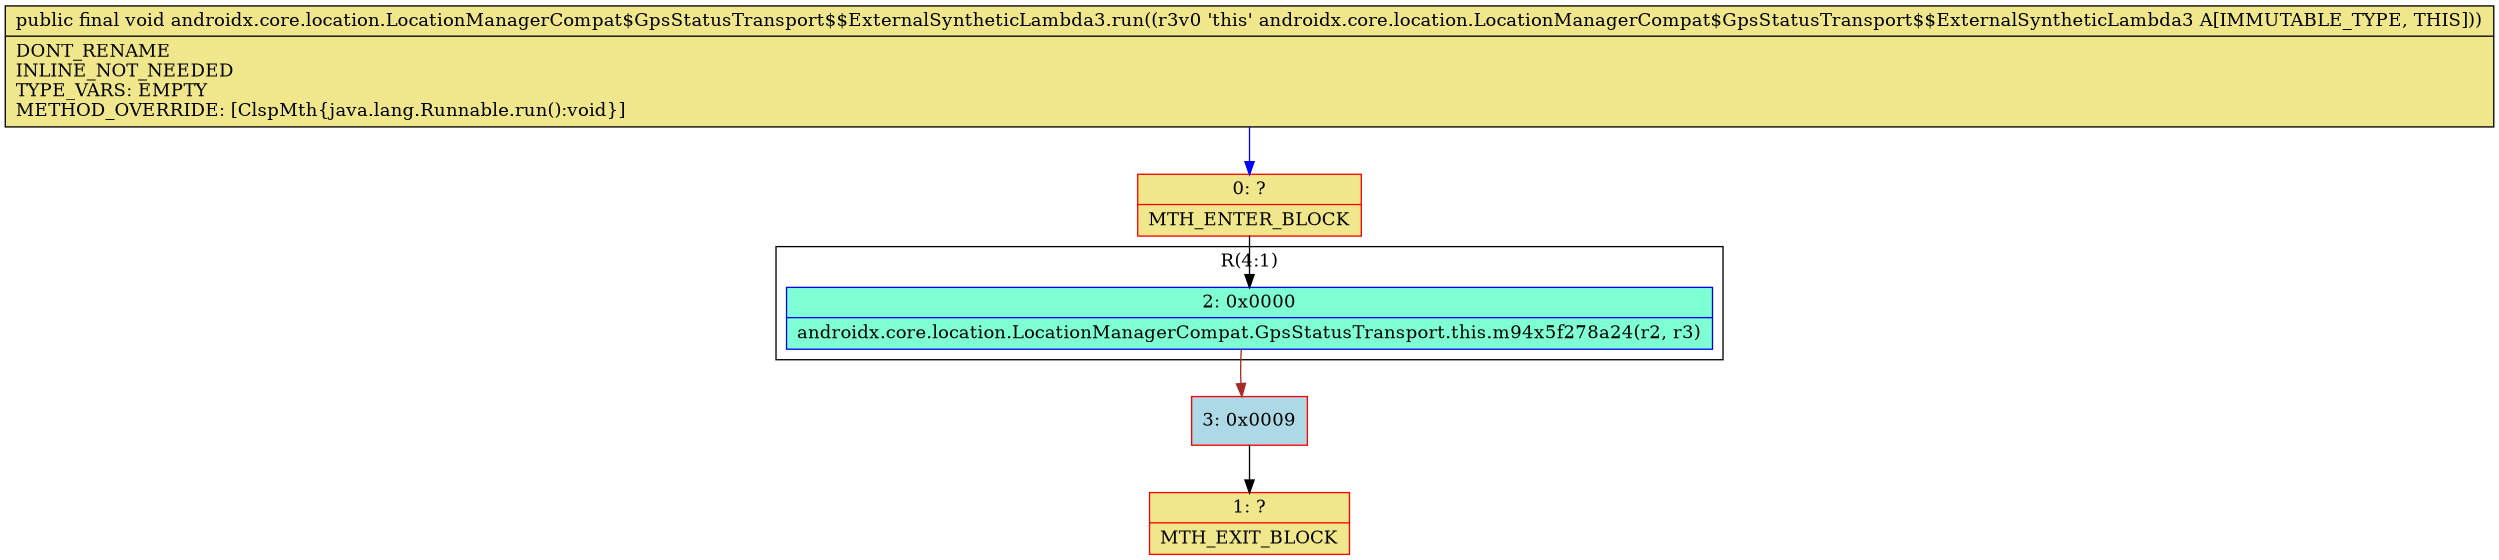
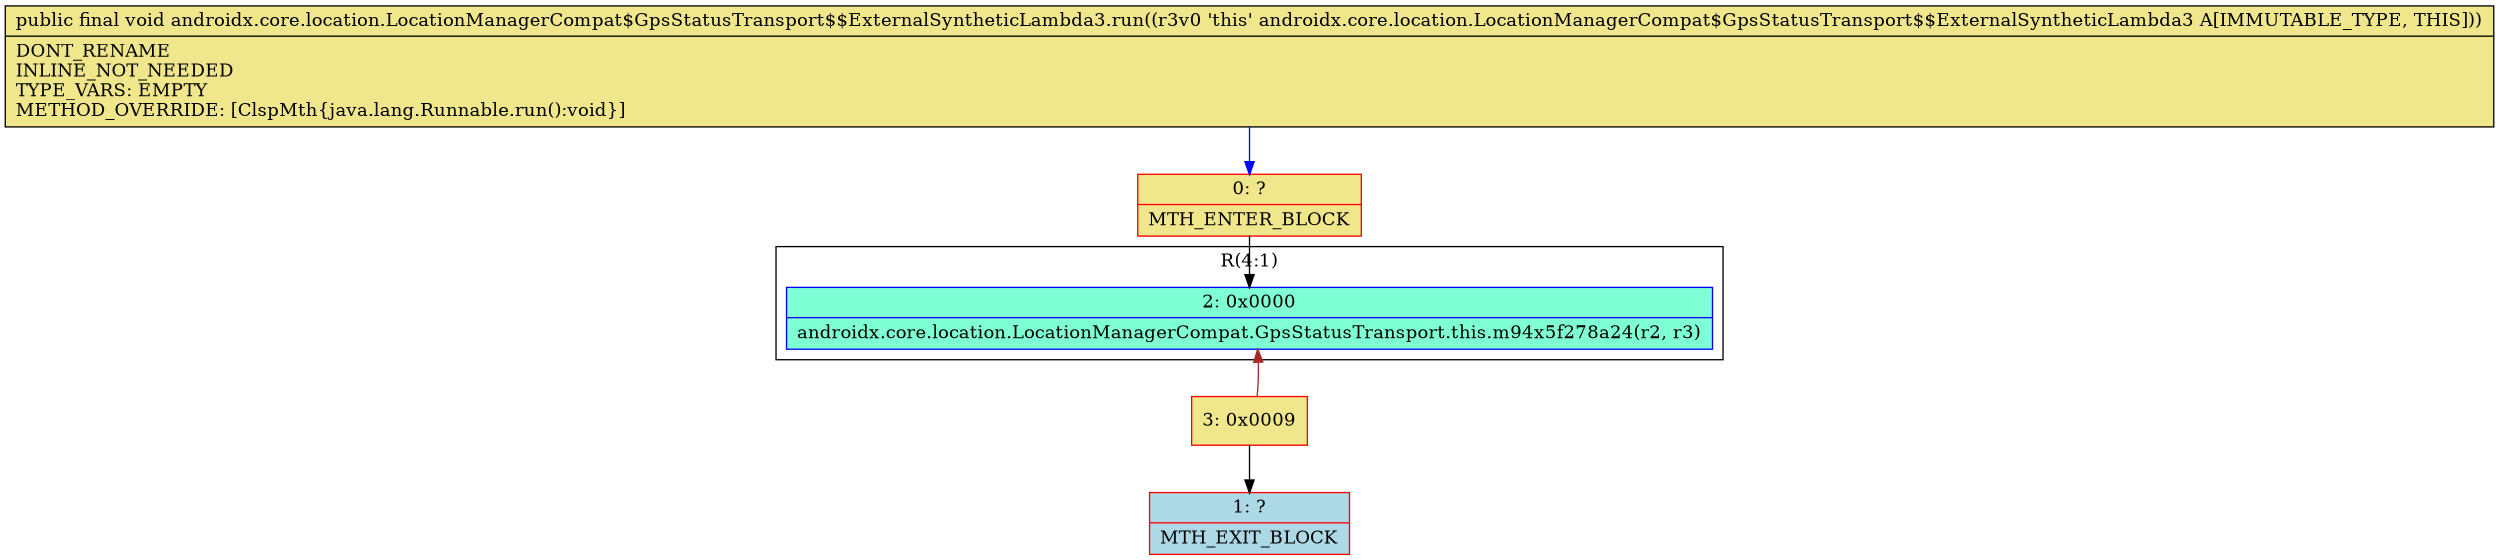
  digraph {
    node [color=red fillcolor=lightblue shape=record style=filled]
    edge [color=black]
    n1 [color=blue fillcolor=aquamarine label="{2\:\ 0x0000|androidx.core.location.LocationManagerCompat.GpsStatusTransport.this.m94x5f278a24(r2, r3)\l}"]
-   n2 [label="{3\:\ 0x0009}"]
-   n3 [fillcolor=khaki label="{1\:\ ?|MTH_EXIT_BLOCK\l}"]
+   n2 [fillcolor=khaki label="{3\:\ 0x0009}"]
+   n3 [label="{1\:\ ?|MTH_EXIT_BLOCK\l}"]
    n4 [fillcolor=khaki label="{0\:\ ?|MTH_ENTER_BLOCK\l}"]
    n5 [fillcolor=khaki label="{public final void androidx.core.location.LocationManagerCompat$GpsStatusTransport$$ExternalSyntheticLambda3.run((r3v0 'this' androidx.core.location.LocationManagerCompat$GpsStatusTransport$$ExternalSyntheticLambda3 A[IMMUTABLE_TYPE, THIS]))  | DONT_RENAME\lINLINE_NOT_NEEDED\lTYPE_VARS: EMPTY\lMETHOD_OVERRIDE: [ClspMth\{java.lang.Runnable.run():void\}]\l}" color=""]
    subgraph cluster_1 {
      label="R(4:1)"
      n1
    }
-   n1 -> n2 [color=brown]
+   n2 -> n1 [color=brown]
    n2 -> n3
    n4 -> n1
    n5 -> n4 [color=blue]
  }
